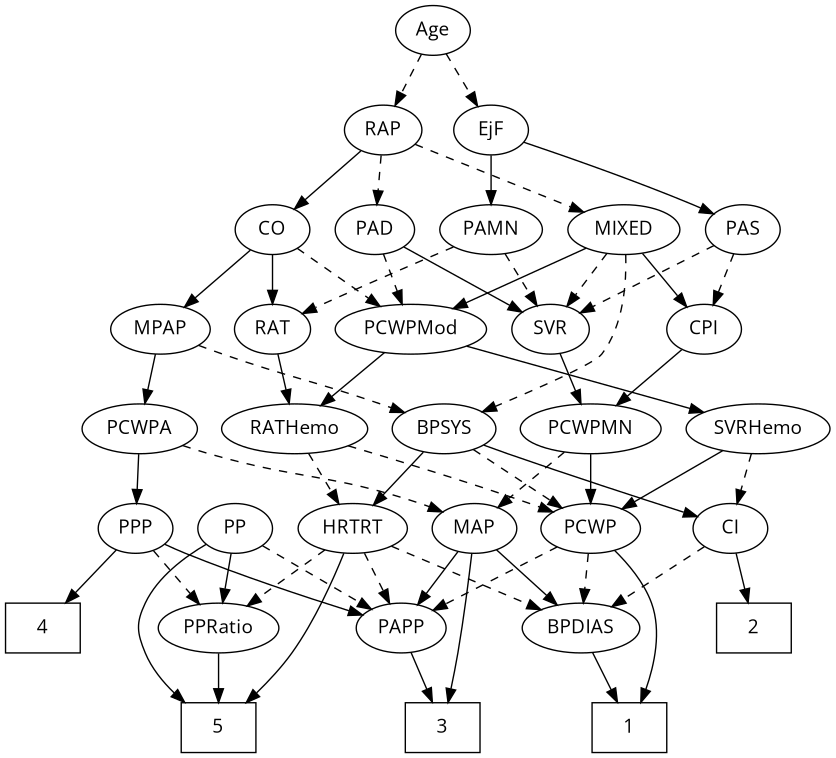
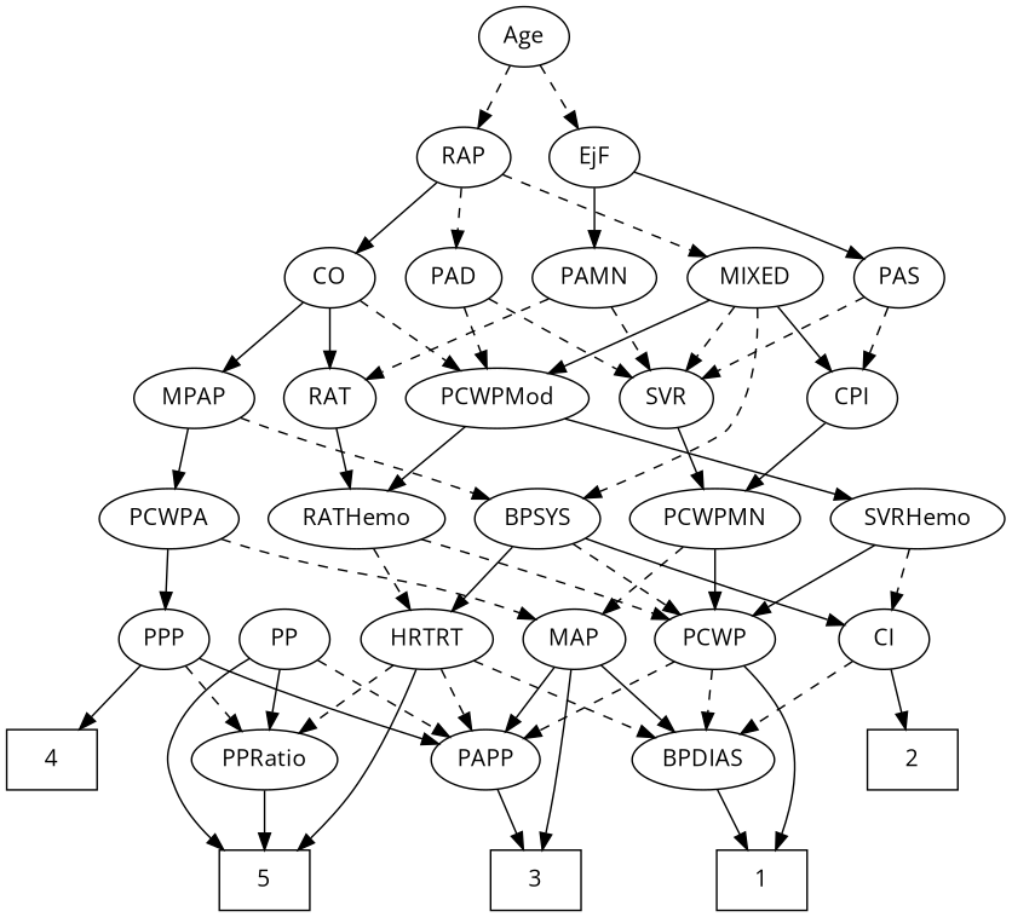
  strict digraph {
    fontname="Open Sans"
    node [fontname="Open Sans"]
    edge [fontname="Open Sans" style=solid]
    1 [height=0.5 shape=box width=0.75]
    2 [height=0.5 shape=box width=0.75]
    3 [height=0.5 shape=box width=0.75]
    4 [height=0.5 shape=box width=0.75]
    5 [height=0.5 shape=box width=0.75]
    Age [height=0.5 width=0.75]
    EjF [height=0.5 width=0.75]
    RAP [height=0.5 width=0.77632]
    PAS [height=0.5 width=0.75]
    PAMN [height=0.5 width=1.011]
    MIXED [height=0.5 width=1.1193]
    PAD [height=0.5 width=0.79437]
    CO [height=0.5 width=0.75]
    CPI [height=0.5 width=0.75]
    SVR [height=0.5 width=0.77632]
    RAT [height=0.5 width=0.75827]
    PCWPMod [height=0.5 width=1.4443]
    BPSYS [height=0.5 width=1.0471]
    MPAP [height=0.5 width=0.97491]
    PCWPMN [height=0.5 width=1.3902]
    RATHemo [height=0.5 width=1.3721]
    SVRHemo [height=0.5 width=1.3902]
    PCWPA [height=0.5 width=1.1555]
    PCWP [height=0.5 width=0.97491]
    MAP [height=0.5 width=0.84854]
    CI [height=0.5 width=0.75]
    HRTRT [height=0.5 width=1.1013]
    PPP [height=0.5 width=0.75]
    BPDIAS [height=0.5 width=1.1735]
    PAPP [height=0.5 width=0.88464]
    PPRatio [height=0.5 width=1.1013]
    PP [height=0.5 width=0.75]
    Age -> EjF [style=dashed]
    Age -> RAP [style=dashed]
    EjF -> PAS
    EjF -> PAMN
    RAP -> MIXED [style=dashed]
    RAP -> PAD [style=dashed]
    RAP -> CO
    PAS -> CPI [style=dashed]
    PAS -> SVR [style=dashed]
    PAMN -> SVR [style=dashed]
    PAMN -> RAT [style=dashed]
    MIXED -> CPI
    MIXED -> SVR [style=dashed]
    MIXED -> PCWPMod
    MIXED -> BPSYS [style=dashed]
-   PAD -> SVR
+   PAD -> SVR [style=dashed]
    PAD -> PCWPMod [style=dashed]
    CO -> RAT
    CO -> PCWPMod [style=dashed]
    CO -> MPAP
    CPI -> PCWPMN
    SVR -> PCWPMN
    RAT -> RATHemo
    PCWPMod -> RATHemo
    PCWPMod -> SVRHemo
    BPSYS -> PCWP [style=dashed]
    BPSYS -> CI
    BPSYS -> HRTRT
    MPAP -> BPSYS [style=dashed]
    MPAP -> PCWPA
    PCWPMN -> PCWP
    PCWPMN -> MAP [style=dashed]
    RATHemo -> PCWP [style=dashed]
    RATHemo -> HRTRT [style=dashed]
    SVRHemo -> PCWP
    SVRHemo -> CI [style=dashed]
    PCWPA -> MAP [style=dashed]
    PCWPA -> PPP
    PCWP -> 1
    PCWP -> BPDIAS [style=dashed]
    PCWP -> PAPP [style=dashed]
    MAP -> 3
    MAP -> BPDIAS
    MAP -> PAPP
    CI -> 2
    CI -> BPDIAS [style=dashed]
    HRTRT -> 5
    HRTRT -> BPDIAS [style=dashed]
    HRTRT -> PAPP [style=dashed]
    HRTRT -> PPRatio [style=dashed]
    PPP -> 4
    PPP -> PAPP
    PPP -> PPRatio [style=dashed]
    BPDIAS -> 1
    PAPP -> 3
    PPRatio -> 5
    PP -> 5
    PP -> PAPP [style=dashed]
    PP -> PPRatio
  }
